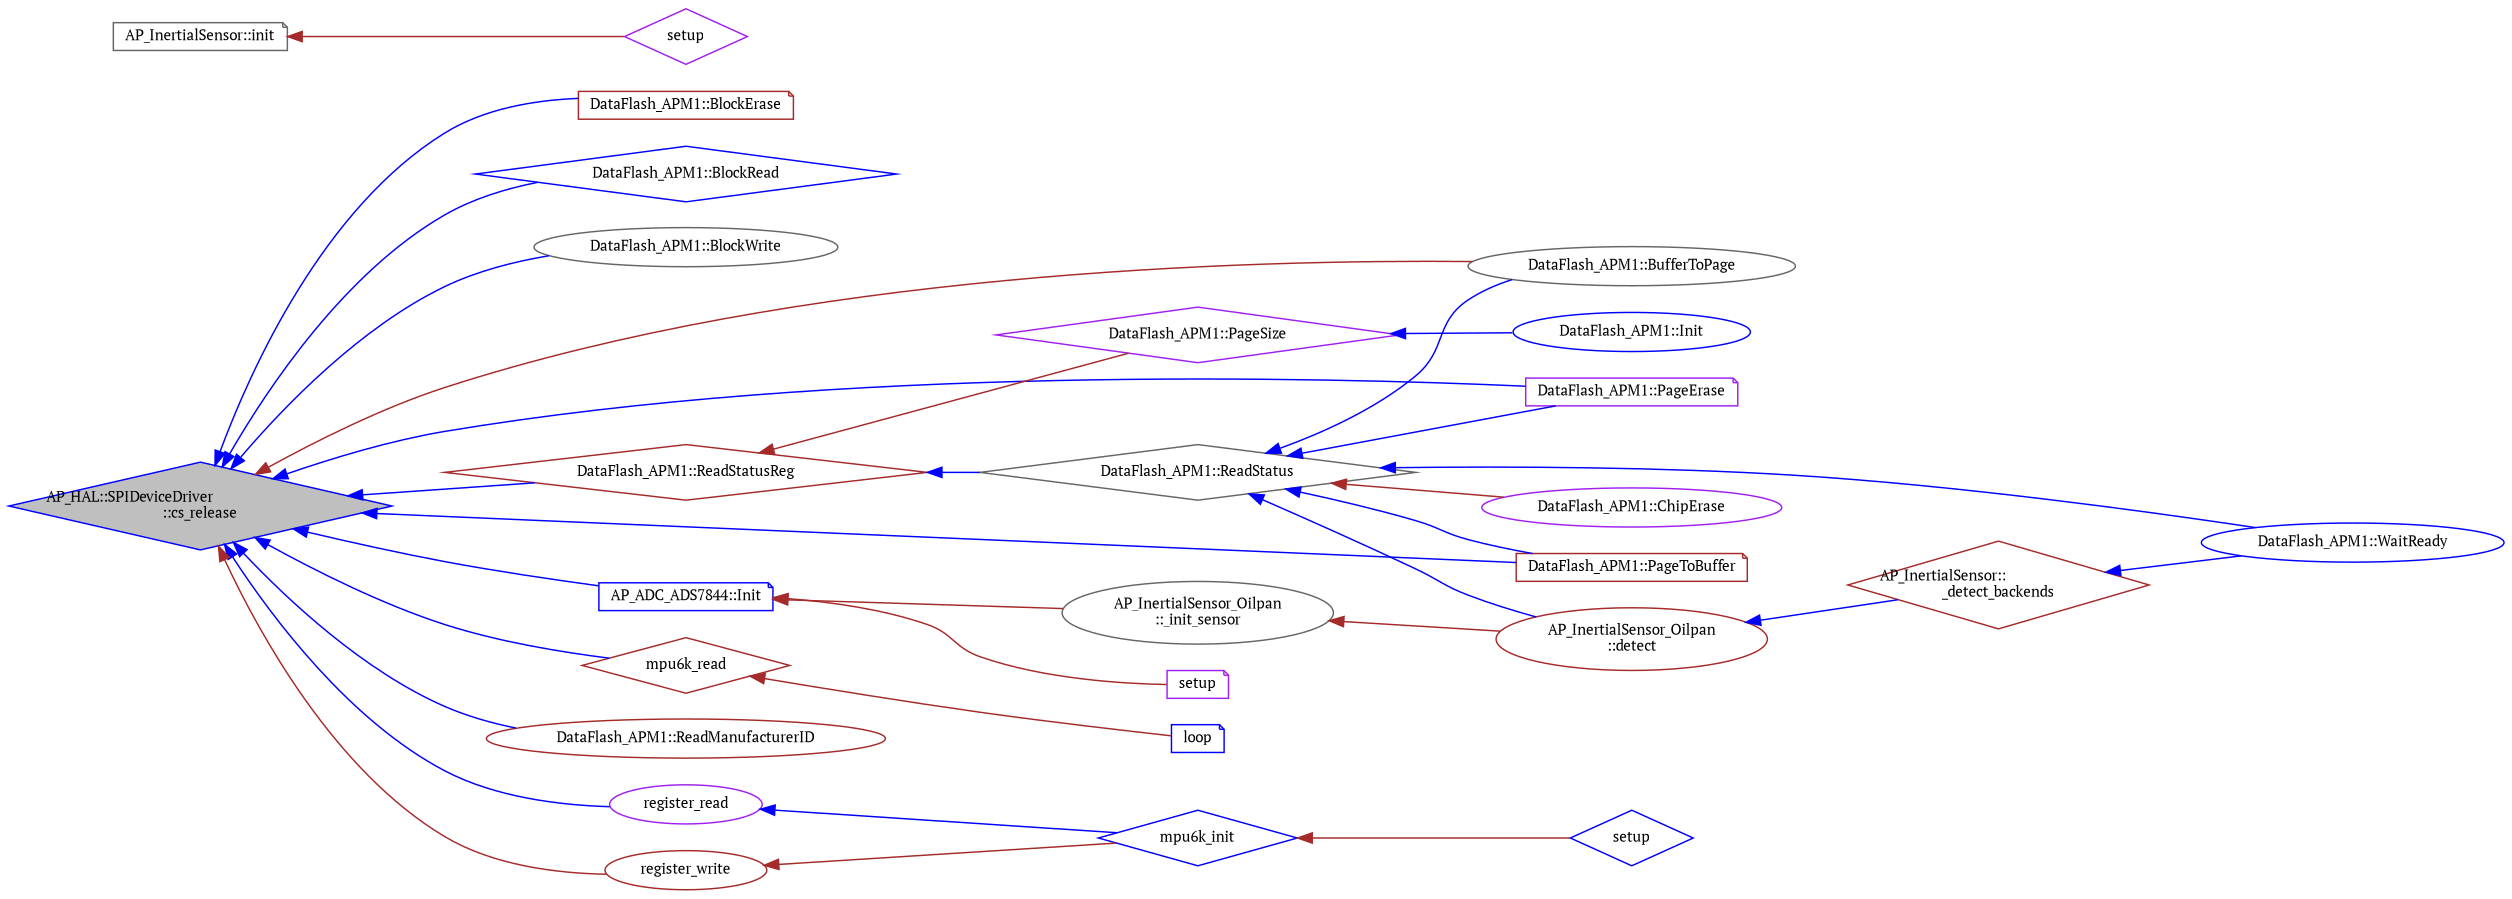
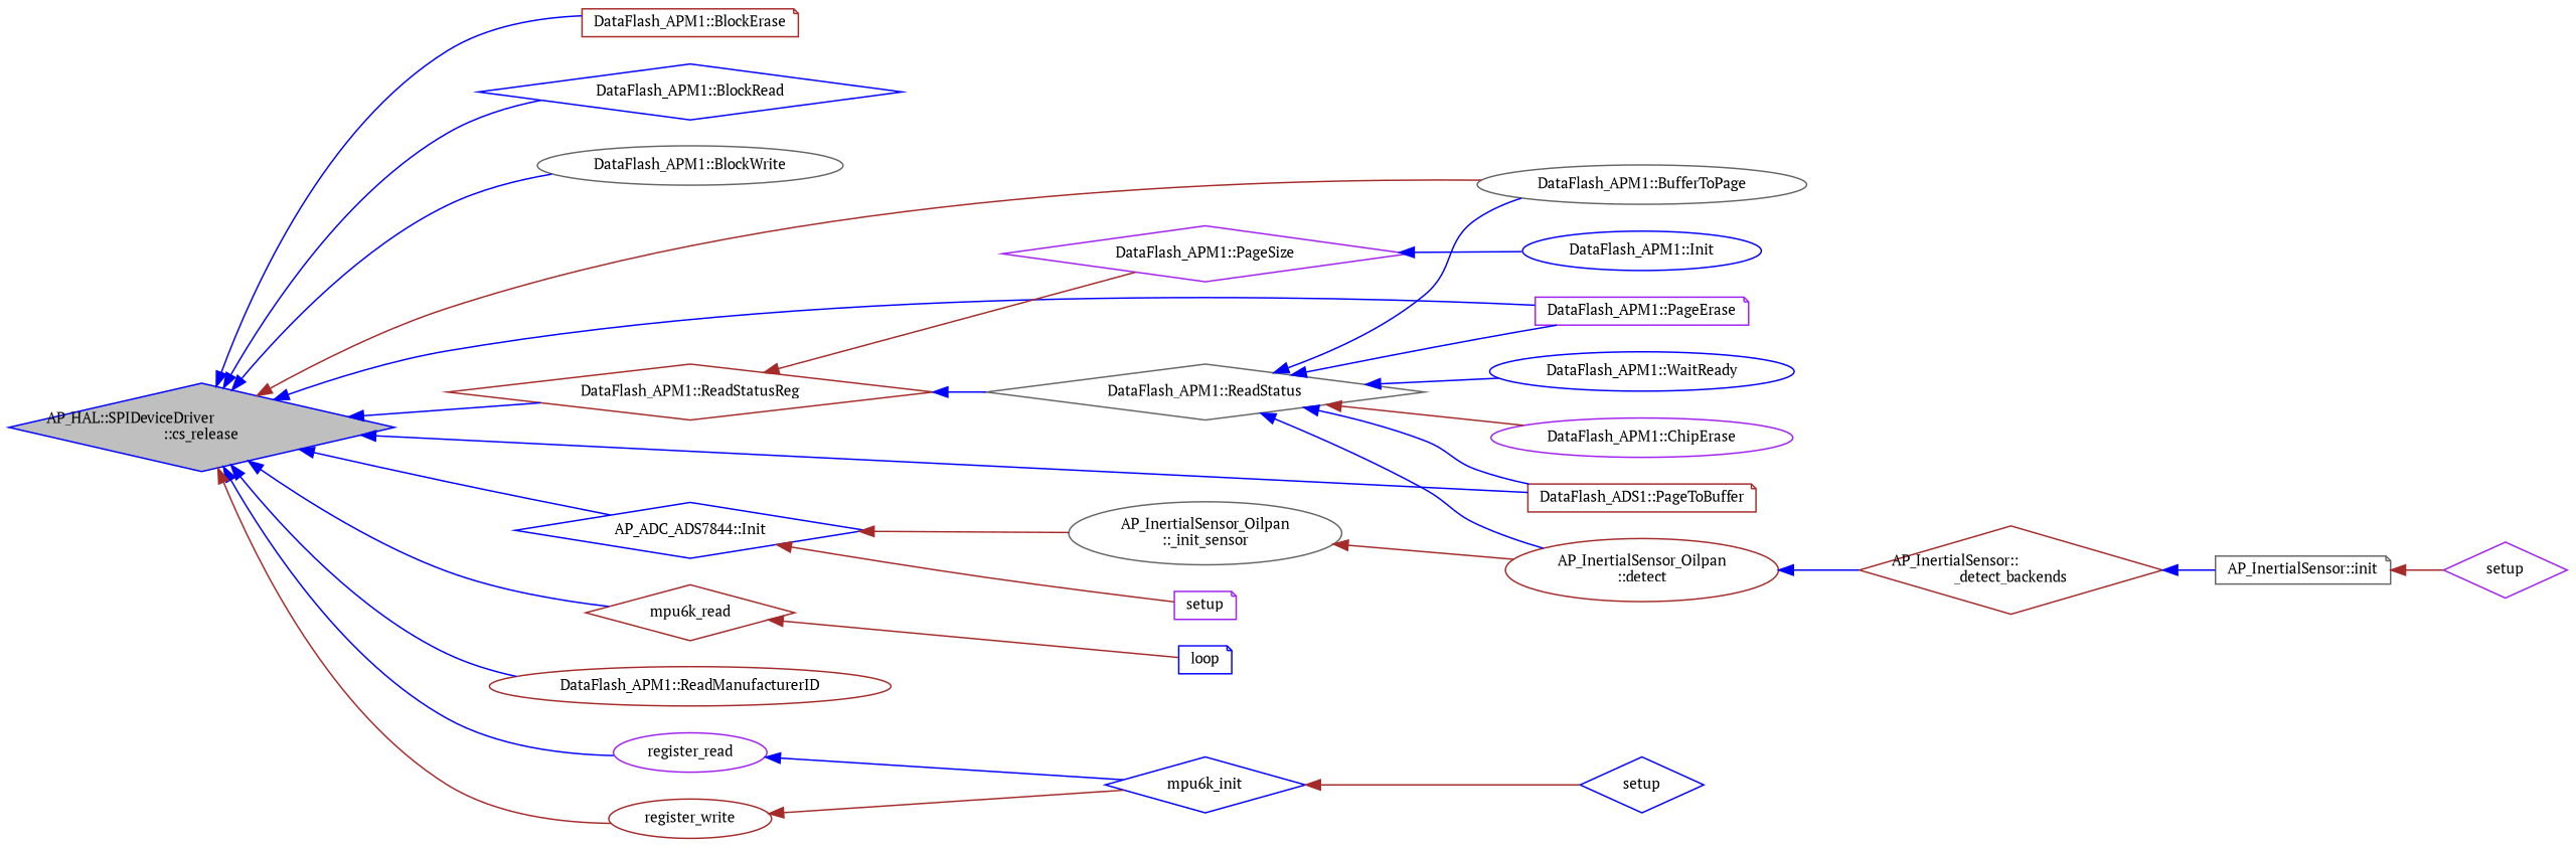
  digraph {
    fontname="PT Serif"
    rankdir=LR
    node [color=blue fillcolor=white fontname="PT Serif" fontsize=10 shape=diamond style=filled]
    edge [color=blue dir=back fontname="PT Serif" fontsize=10 labelfontname=Helvetica labelfontsize=10 style=solid]
    n1 [fillcolor=grey75 fontcolor=black height=0.2 label="AP_HAL::SPIDeviceDriver\l::cs_release" width=0.4]
    n2 [color=brown height=0.2 label="DataFlash_APM1::BlockErase" shape=note width=0.4]
    n3 [height=0.2 label="DataFlash_APM1::BlockRead" width=0.4]
    n4 [color=gray40 height=0.2 label="DataFlash_APM1::BlockWrite" shape=ellipse width=0.4]
    n5 [color=gray40 height=0.2 label="DataFlash_APM1::BufferToPage" shape=ellipse width=0.4]
-   n6 [height=0.2 label="AP_ADC_ADS7844::Init" shape=note width=0.4]
+   n6 [height=0.2 label="AP_ADC_ADS7844::Init" width=0.4]
    n7 [color=brown height=0.2 label=mpu6k_read width=0.4]
    n8 [color=purple height=0.2 label="DataFlash_APM1::PageErase" shape=note width=0.4]
-   n9 [color=brown height=0.2 label="DataFlash_APM1::PageToBuffer" shape=note width=0.4]
+   n9 [color=brown height=0.2 label="DataFlash_ADS1::PageToBuffer" shape=note width=0.4]
    n10 [color=brown height=0.2 label="DataFlash_APM1::ReadManufacturerID" shape=ellipse width=0.4]
    n11 [color=brown height=0.2 label="DataFlash_APM1::ReadStatusReg" width=0.4]
    n12 [color=purple height=0.2 label=register_read shape=ellipse width=0.4]
    n13 [color=brown height=0.2 label=register_write shape=ellipse width=0.4]
    n14 [color=purple height=0.2 label="DataFlash_APM1::ChipErase" shape=ellipse width=0.4]
    n15 [color=gray40 height=0.2 label="AP_InertialSensor_Oilpan\l::_init_sensor" shape=ellipse width=0.4]
    n16 [color=purple height=0.2 label=setup shape=note width=0.4]
    n17 [height=0.2 label=loop shape=note width=0.4]
    n18 [color=purple height=0.2 label="DataFlash_APM1::PageSize" width=0.4]
    n19 [color=gray40 height=0.2 label="DataFlash_APM1::ReadStatus" width=0.4]
    n20 [height=0.2 label=mpu6k_init width=0.4]
    n21 [color=brown height=0.2 label="AP_InertialSensor_Oilpan\l::detect" shape=ellipse width=0.4]
    n22 [color=brown height=0.2 label="AP_InertialSensor::\l_detect_backends" width=0.4]
    n23 [color=gray40 height=0.2 label="AP_InertialSensor::init" shape=note width=0.4]
    n24 [color=purple height=0.2 label=setup width=0.4]
    n25 [height=0.2 label="DataFlash_APM1::Init" shape=ellipse width=0.4]
    n26 [height=0.2 label="DataFlash_APM1::WaitReady" shape=ellipse width=0.4]
    n27 [height=0.2 label=setup width=0.4]
    n1 -> n2
    n1 -> n3
    n1 -> n4
    n1 -> n5 [color=brown]
    n1 -> n6
    n1 -> n7
    n1 -> n8
    n1 -> n9
    n1 -> n10
    n1 -> n11
    n1 -> n12
    n1 -> n13 [color=brown]
    n6 -> n15 [color=brown]
    n6 -> n16 [color=brown]
    n7 -> n17 [color=brown]
    n11 -> n18 [color=brown]
    n11 -> n19
    n12 -> n20
    n13 -> n20 [color=brown]
    n15 -> n21 [color=brown]
    n18 -> n25
    n19 -> n5
    n19 -> n8
    n19 -> n9
    n19 -> n14 [color=brown]
    n19 -> n21
    n19 -> n26
    n20 -> n27 [color=brown]
    n21 -> n22
-   n22 -> n26
+   n22 -> n23
    n23 -> n24 [color=brown]
  }
